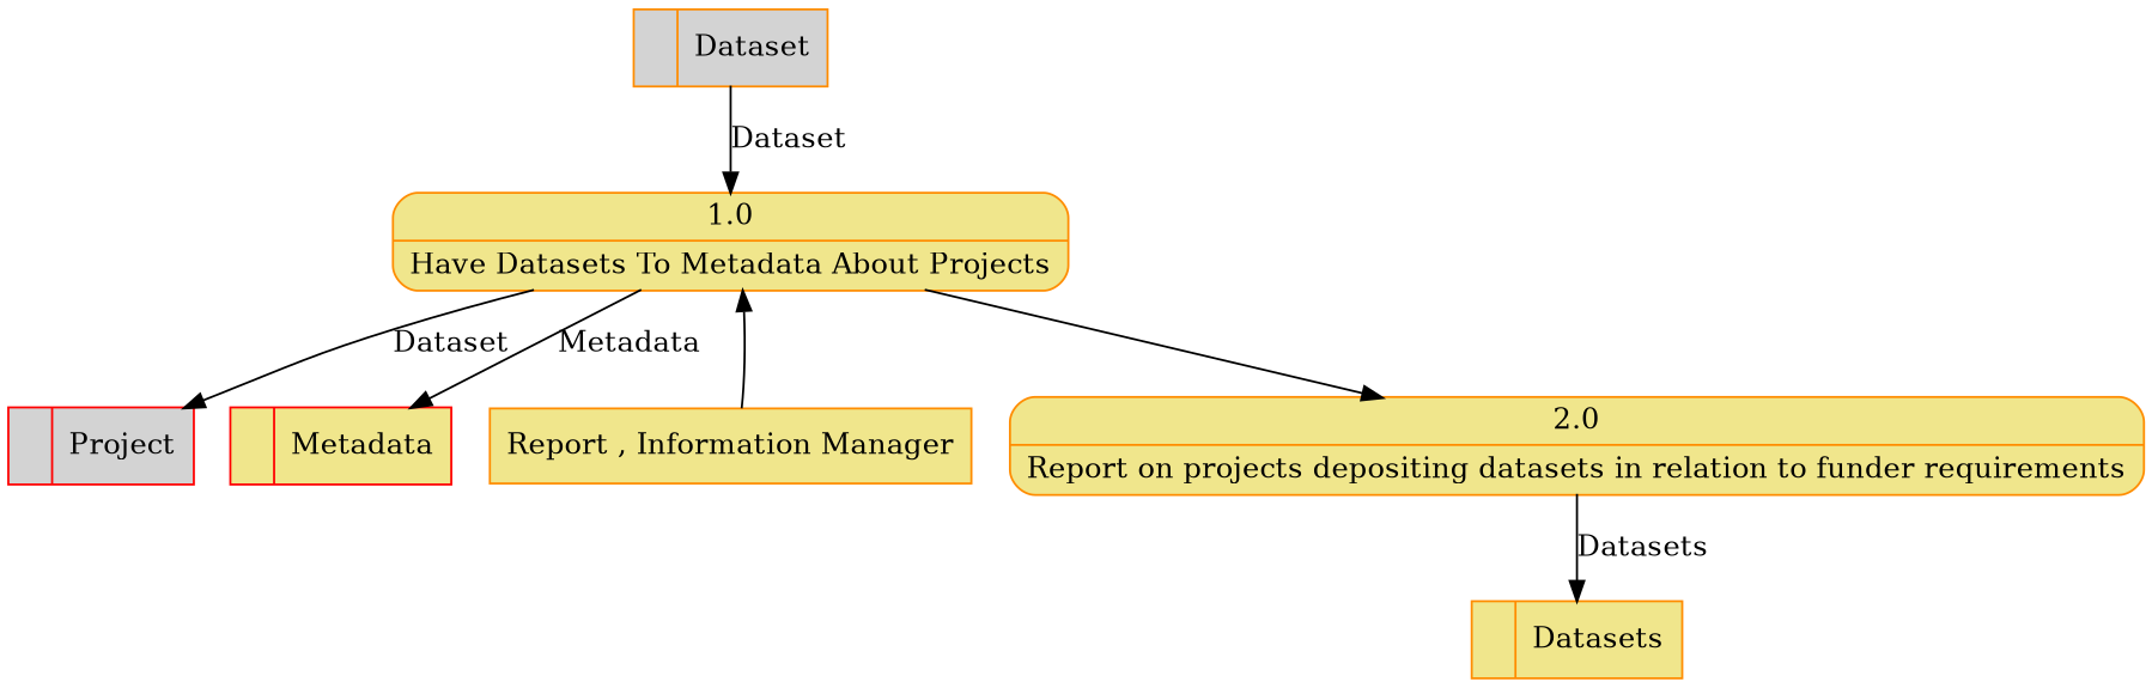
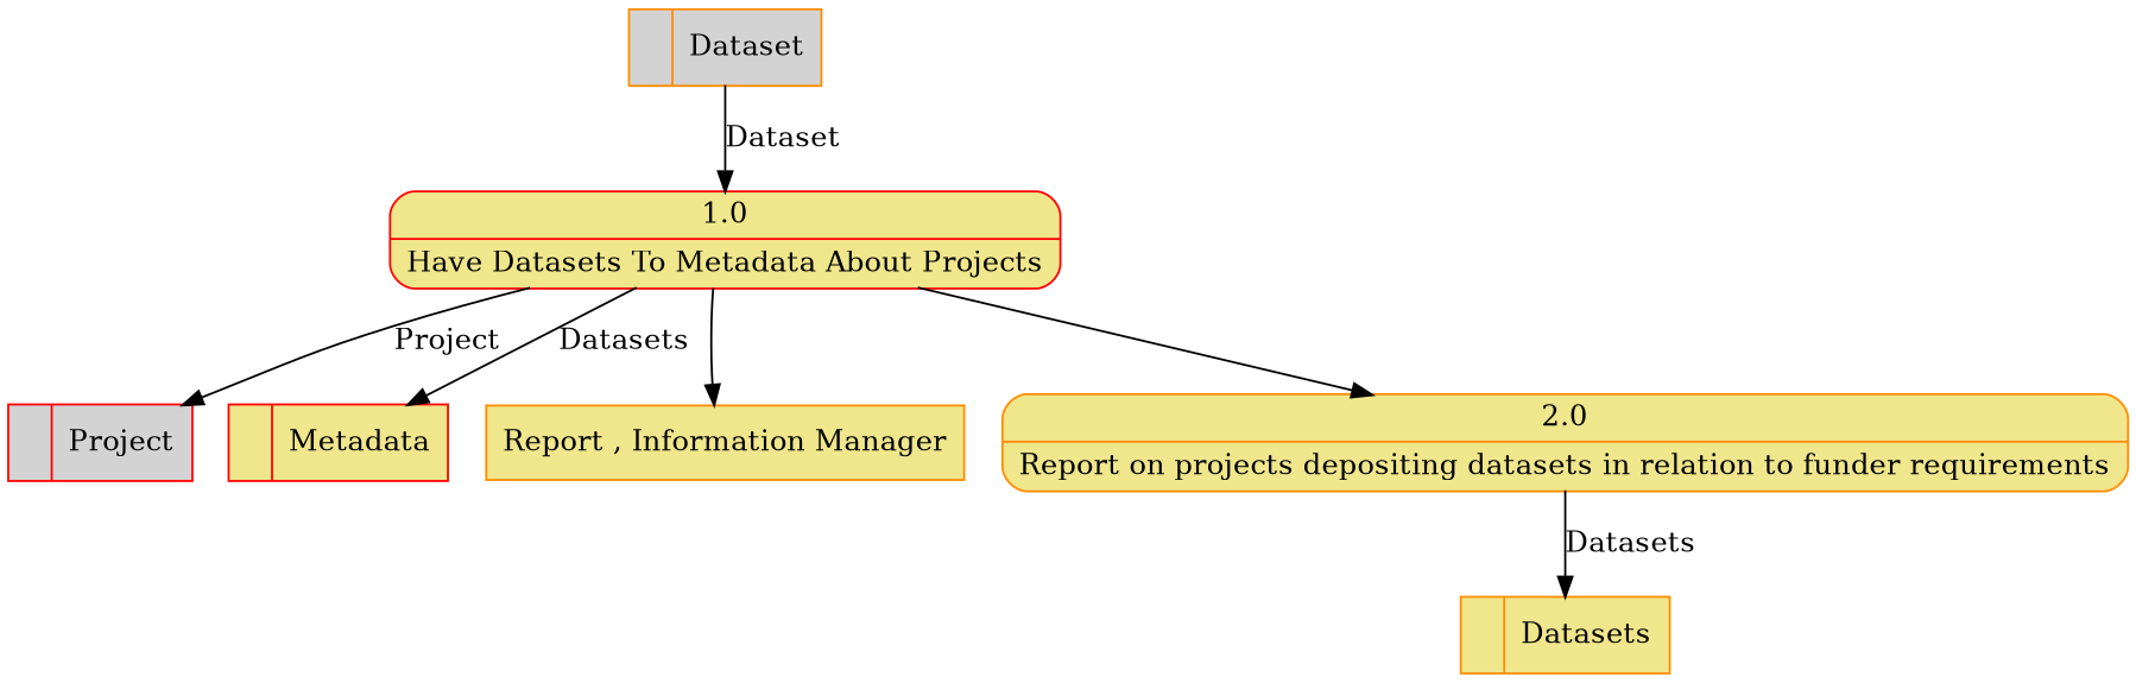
  digraph {
    node [color=darkorange fillcolor=khaki shape=record style=filled]
    n1 [fillcolor=lightgrey label="<f0>  |<f1> Dataset "]
-   n2 [label="{<f0> 1.0|<f1> Have Datasets To Metadata About Projects }" shape=Mrecord]
+   n2 [color=red label="{<f0> 1.0|<f1> Have Datasets To Metadata About Projects }" shape=Mrecord]
    n3 [color=red fillcolor=lightgrey label="<f0>  |<f1> Project "]
    n4 [color=red label="<f0>  |<f1> Metadata "]
    n5 [label="Report , Information Manager" shape=box]
    n6 [label="{<f0> 2.0|<f1> Report on projects depositing datasets in relation to funder requirements }" shape=Mrecord]
    n7 [label="<f0>  |<f1> Datasets "]
    n1 -> n2 [label=Dataset]
-   n2 -> n3 [label=Dataset]
-   n2 -> n4 [label=Metadata]
+   n2 -> n3 [label=Project]
+   n2 -> n4 [label=Datasets]
    n2 -> n6
-   n5 -> n2
+   n2 -> n5
    n6 -> n7 [label=Datasets]
  }
